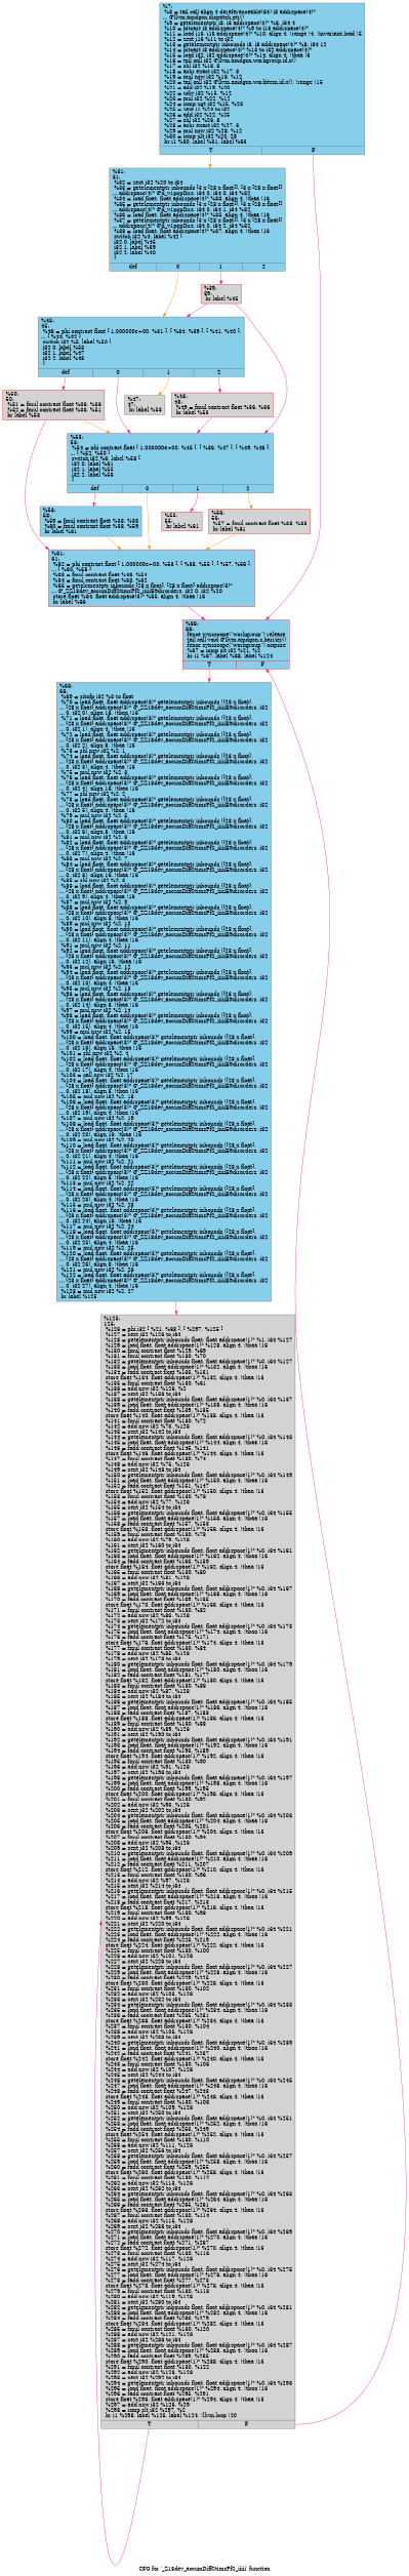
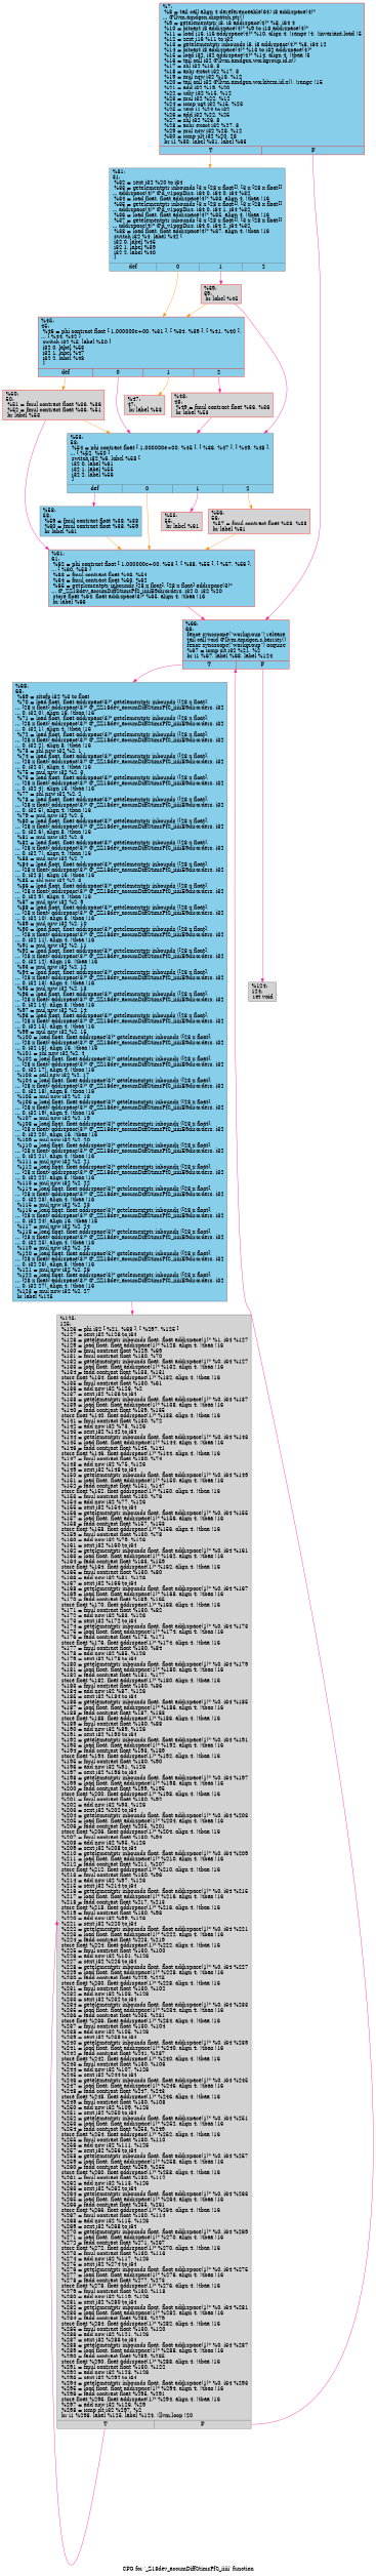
  digraph {
    label="CFG for '_Z18dev_accumDiffStimsPfS_iiiii' function"
    node [color=gray40 fillcolor=skyblue shape=record style=filled]
    edge [color=deeppink]
-   n1 [label="{%7:\l  %8 = tail call align 4 dereferenceable(64) i8 addrspace(4)*\l... @llvm.amdgcn.dispatch.ptr()\l  %9 = getelementptr i8, i8 addrspace(4)* %8, i64 4\l  %10 = bitcast i8 addrspace(4)* %9 to i16 addrspace(4)*\l  %11 = load i16, i16 addrspace(4)* %10, align 4, !range !4, !invariant.load !5\l  %12 = zext i16 %11 to i32\l  %13 = getelementptr inbounds i8, i8 addrspace(4)* %8, i64 12\l  %14 = bitcast i8 addrspace(4)* %13 to i32 addrspace(4)*\l  %15 = load i32, i32 addrspace(4)* %14, align 4, !tbaa !6\l  %16 = tail call i32 @llvm.amdgcn.workgroup.id.x()\l  %17 = shl i32 %16, 8\l  %18 = ashr exact i32 %17, 8\l  %19 = mul nsw i32 %18, %12\l  %20 = tail call i32 @llvm.amdgcn.workitem.id.x(), !range !15\l  %21 = add i32 %19, %20\l  %22 = udiv i32 %15, %12\l  %23 = mul i32 %22, %12\l  %24 = icmp ugt i32 %15, %23\l  %25 = zext i1 %24 to i32\l  %26 = add i32 %22, %25\l  %27 = shl i32 %26, 8\l  %28 = ashr exact i32 %27, 8\l  %29 = mul nsw i32 %28, %12\l  %30 = icmp ult i32 %20, 28\l  br i1 %30, label %31, label %66\l|{<s0>T|<s1>F}}"]
+   n1 [color=red label="{%7:\l  %8 = tail call align 4 dereferenceable(64) i8 addrspace(4)*\l... @llvm.amdgcn.dispatch.ptr()\l  %9 = getelementptr i8, i8 addrspace(4)* %8, i64 4\l  %10 = bitcast i8 addrspace(4)* %9 to i16 addrspace(4)*\l  %11 = load i16, i16 addrspace(4)* %10, align 4, !range !4, !invariant.load !5\l  %12 = zext i16 %11 to i32\l  %13 = getelementptr inbounds i8, i8 addrspace(4)* %8, i64 12\l  %14 = bitcast i8 addrspace(4)* %13 to i32 addrspace(4)*\l  %15 = load i32, i32 addrspace(4)* %14, align 4, !tbaa !6\l  %16 = tail call i32 @llvm.amdgcn.workgroup.id.x()\l  %17 = shl i32 %16, 8\l  %18 = ashr exact i32 %17, 8\l  %19 = mul nsw i32 %18, %12\l  %20 = tail call i32 @llvm.amdgcn.workitem.id.x(), !range !15\l  %21 = add i32 %19, %20\l  %22 = udiv i32 %15, %12\l  %23 = mul i32 %22, %12\l  %24 = icmp ugt i32 %15, %23\l  %25 = zext i1 %24 to i32\l  %26 = add i32 %22, %25\l  %27 = shl i32 %26, 8\l  %28 = ashr exact i32 %27, 8\l  %29 = mul nsw i32 %28, %12\l  %30 = icmp ult i32 %20, 28\l  br i1 %30, label %31, label %66\l|{<s0>T|<s1>F}}"]
    n2 [label="{%31:\l31:                                               \l  %32 = zext i32 %20 to i64\l  %33 = getelementptr inbounds [3 x [28 x float]], [3 x [28 x float]]\l... addrspace(4)* @d_v1popDirs, i64 0, i64 0, i64 %32\l  %34 = load float, float addrspace(4)* %33, align 4, !tbaa !16\l  %35 = getelementptr inbounds [3 x [28 x float]], [3 x [28 x float]]\l... addrspace(4)* @d_v1popDirs, i64 0, i64 1, i64 %32\l  %36 = load float, float addrspace(4)* %35, align 4, !tbaa !16\l  %37 = getelementptr inbounds [3 x [28 x float]], [3 x [28 x float]]\l... addrspace(4)* @d_v1popDirs, i64 0, i64 2, i64 %32\l  %38 = load float, float addrspace(4)* %37, align 4, !tbaa !16\l  switch i32 %4, label %42 [\l    i32 0, label %45\l    i32 1, label %39\l    i32 2, label %40\l  ]\l|{<s0>def|<s1>0|<s2>1|<s3>2}}"]
    n3 [color=red label="{%66:\l66:                                               \l  fence syncscope(\"workgroup\") release\l  tail call void @llvm.amdgcn.s.barrier()\l  fence syncscope(\"workgroup\") acquire\l  %67 = icmp slt i32 %21, %2\l  br i1 %67, label %68, label %124\l|{<s0>T|<s1>F}}"]
-   n4 [label="{%45:\l45:                                               \l  %46 = phi contract float [ 1.000000e+00, %31 ], [ %34, %39 ], [ %41, %40 ],\l... [ %44, %42 ]\l  switch i32 %5, label %50 [\l    i32 0, label %53\l    i32 1, label %47\l    i32 2, label %48\l  ]\l|{<s0>def|<s1>0|<s2>1|<s3>2}}"]
+   n4 [color=red label="{%45:\l45:                                               \l  %46 = phi contract float [ 1.000000e+00, %31 ], [ %34, %39 ], [ %41, %40 ],\l... [ %44, %42 ]\l  switch i32 %5, label %50 [\l    i32 0, label %53\l    i32 1, label %47\l    i32 2, label %48\l  ]\l|{<s0>def|<s1>0|<s2>1|<s3>2}}"]
    n5 [color=red fillcolor=lightgrey label="{%39:\l39:                                               \l  br label %45\l}"]
    n6 [label="{%68:\l68:                                               \l  %69 = sitofp i32 %3 to float\l  %70 = load float, float addrspace(3)* getelementptr inbounds ([28 x float],\l... [28 x float] addrspace(3)* @_ZZ18dev_accumDiffStimsPfS_iiiiiE9dirorders, i32\l... 0, i32 0), align 16, !tbaa !16\l  %71 = load float, float addrspace(3)* getelementptr inbounds ([28 x float],\l... [28 x float] addrspace(3)* @_ZZ18dev_accumDiffStimsPfS_iiiiiE9dirorders, i32\l... 0, i32 1), align 4, !tbaa !16\l  %72 = load float, float addrspace(3)* getelementptr inbounds ([28 x float],\l... [28 x float] addrspace(3)* @_ZZ18dev_accumDiffStimsPfS_iiiiiE9dirorders, i32\l... 0, i32 2), align 8, !tbaa !16\l  %73 = shl nsw i32 %2, 1\l  %74 = load float, float addrspace(3)* getelementptr inbounds ([28 x float],\l... [28 x float] addrspace(3)* @_ZZ18dev_accumDiffStimsPfS_iiiiiE9dirorders, i32\l... 0, i32 3), align 4, !tbaa !16\l  %75 = mul nsw i32 %2, 3\l  %76 = load float, float addrspace(3)* getelementptr inbounds ([28 x float],\l... [28 x float] addrspace(3)* @_ZZ18dev_accumDiffStimsPfS_iiiiiE9dirorders, i32\l... 0, i32 4), align 16, !tbaa !16\l  %77 = shl nsw i32 %2, 2\l  %78 = load float, float addrspace(3)* getelementptr inbounds ([28 x float],\l... [28 x float] addrspace(3)* @_ZZ18dev_accumDiffStimsPfS_iiiiiE9dirorders, i32\l... 0, i32 5), align 4, !tbaa !16\l  %79 = mul nsw i32 %2, 5\l  %80 = load float, float addrspace(3)* getelementptr inbounds ([28 x float],\l... [28 x float] addrspace(3)* @_ZZ18dev_accumDiffStimsPfS_iiiiiE9dirorders, i32\l... 0, i32 6), align 8, !tbaa !16\l  %81 = mul nsw i32 %2, 6\l  %82 = load float, float addrspace(3)* getelementptr inbounds ([28 x float],\l... [28 x float] addrspace(3)* @_ZZ18dev_accumDiffStimsPfS_iiiiiE9dirorders, i32\l... 0, i32 7), align 4, !tbaa !16\l  %83 = mul nsw i32 %2, 7\l  %84 = load float, float addrspace(3)* getelementptr inbounds ([28 x float],\l... [28 x float] addrspace(3)* @_ZZ18dev_accumDiffStimsPfS_iiiiiE9dirorders, i32\l... 0, i32 8), align 16, !tbaa !16\l  %85 = shl nsw i32 %2, 3\l  %86 = load float, float addrspace(3)* getelementptr inbounds ([28 x float],\l... [28 x float] addrspace(3)* @_ZZ18dev_accumDiffStimsPfS_iiiiiE9dirorders, i32\l... 0, i32 9), align 4, !tbaa !16\l  %87 = mul nsw i32 %2, 9\l  %88 = load float, float addrspace(3)* getelementptr inbounds ([28 x float],\l... [28 x float] addrspace(3)* @_ZZ18dev_accumDiffStimsPfS_iiiiiE9dirorders, i32\l... 0, i32 10), align 8, !tbaa !16\l  %89 = mul nsw i32 %2, 10\l  %90 = load float, float addrspace(3)* getelementptr inbounds ([28 x float],\l... [28 x float] addrspace(3)* @_ZZ18dev_accumDiffStimsPfS_iiiiiE9dirorders, i32\l... 0, i32 11), align 4, !tbaa !16\l  %91 = mul nsw i32 %2, 11\l  %92 = load float, float addrspace(3)* getelementptr inbounds ([28 x float],\l... [28 x float] addrspace(3)* @_ZZ18dev_accumDiffStimsPfS_iiiiiE9dirorders, i32\l... 0, i32 12), align 16, !tbaa !16\l  %93 = mul nsw i32 %2, 12\l  %94 = load float, float addrspace(3)* getelementptr inbounds ([28 x float],\l... [28 x float] addrspace(3)* @_ZZ18dev_accumDiffStimsPfS_iiiiiE9dirorders, i32\l... 0, i32 13), align 4, !tbaa !16\l  %95 = mul nsw i32 %2, 13\l  %96 = load float, float addrspace(3)* getelementptr inbounds ([28 x float],\l... [28 x float] addrspace(3)* @_ZZ18dev_accumDiffStimsPfS_iiiiiE9dirorders, i32\l... 0, i32 14), align 8, !tbaa !16\l  %97 = mul nsw i32 %2, 14\l  %98 = load float, float addrspace(3)* getelementptr inbounds ([28 x float],\l... [28 x float] addrspace(3)* @_ZZ18dev_accumDiffStimsPfS_iiiiiE9dirorders, i32\l... 0, i32 15), align 4, !tbaa !16\l  %99 = mul nsw i32 %2, 15\l  %100 = load float, float addrspace(3)* getelementptr inbounds ([28 x float],\l... [28 x float] addrspace(3)* @_ZZ18dev_accumDiffStimsPfS_iiiiiE9dirorders, i32\l... 0, i32 16), align 16, !tbaa !16\l  %101 = shl nsw i32 %2, 4\l  %102 = load float, float addrspace(3)* getelementptr inbounds ([28 x float],\l... [28 x float] addrspace(3)* @_ZZ18dev_accumDiffStimsPfS_iiiiiE9dirorders, i32\l... 0, i32 17), align 4, !tbaa !16\l  %103 = call nsw i32 %2, 17\l  %104 = load float, float addrspace(3)* getelementptr inbounds ([28 x float],\l... [28 x float] addrspace(3)* @_ZZ18dev_accumDiffStimsPfS_iiiiiE9dirorders, i32\l... 0, i32 18), align 8, !tbaa !16\l  %105 = mul nsw i32 %2, 18\l  %106 = load float, float addrspace(3)* getelementptr inbounds ([28 x float],\l... [28 x float] addrspace(3)* @_ZZ18dev_accumDiffStimsPfS_iiiiiE9dirorders, i32\l... 0, i32 19), align 4, !tbaa !16\l  %107 = mul nsw i32 %2, 19\l  %108 = load float, float addrspace(3)* getelementptr inbounds ([28 x float],\l... [28 x float] addrspace(3)* @_ZZ18dev_accumDiffStimsPfS_iiiiiE9dirorders, i32\l... 0, i32 20), align 16, !tbaa !16\l  %109 = mul nsw i32 %2, 20\l  %110 = load float, float addrspace(3)* getelementptr inbounds ([28 x float],\l... [28 x float] addrspace(3)* @_ZZ18dev_accumDiffStimsPfS_iiiiiE9dirorders, i32\l... 0, i32 21), align 4, !tbaa !16\l  %111 = mul nsw i32 %2, 21\l  %112 = load float, float addrspace(3)* getelementptr inbounds ([28 x float],\l... [28 x float] addrspace(3)* @_ZZ18dev_accumDiffStimsPfS_iiiiiE9dirorders, i32\l... 0, i32 22), align 8, !tbaa !16\l  %113 = mul nsw i32 %2, 22\l  %114 = load float, float addrspace(3)* getelementptr inbounds ([28 x float],\l... [28 x float] addrspace(3)* @_ZZ18dev_accumDiffStimsPfS_iiiiiE9dirorders, i32\l... 0, i32 23), align 4, !tbaa !16\l  %115 = mul nsw i32 %2, 23\l  %116 = load float, float addrspace(3)* getelementptr inbounds ([28 x float],\l... [28 x float] addrspace(3)* @_ZZ18dev_accumDiffStimsPfS_iiiiiE9dirorders, i32\l... 0, i32 24), align 16, !tbaa !16\l  %117 = mul nsw i32 %2, 24\l  %118 = load float, float addrspace(3)* getelementptr inbounds ([28 x float],\l... [28 x float] addrspace(3)* @_ZZ18dev_accumDiffStimsPfS_iiiiiE9dirorders, i32\l... 0, i32 25), align 4, !tbaa !16\l  %119 = mul nsw i32 %2, 25\l  %120 = load float, float addrspace(3)* getelementptr inbounds ([28 x float],\l... [28 x float] addrspace(3)* @_ZZ18dev_accumDiffStimsPfS_iiiiiE9dirorders, i32\l... 0, i32 26), align 8, !tbaa !16\l  %121 = mul nsw i32 %2, 26\l  %122 = load float, float addrspace(3)* getelementptr inbounds ([28 x float],\l... [28 x float] addrspace(3)* @_ZZ18dev_accumDiffStimsPfS_iiiiiE9dirorders, i32\l... 0, i32 27), align 4, !tbaa !16\l  %123 = mul nsw i32 %2, 27\l  br label %125\l}"]
+   n7 [fillcolor=lightgrey label="{%124:\l124:                                              \l  ret void\l}"]
    n8 [color=red fillcolor=lightgrey label="{%50:\l50:                                               \l  %51 = fmul contract float %36, %36\l  %52 = fmul contract float %36, %51\l  br label %53\l}"]
    n9 [label="{%53:\l53:                                               \l  %54 = phi contract float [ 1.000000e+00, %45 ], [ %36, %47 ], [ %49, %48 ],\l... [ %52, %50 ]\l  switch i32 %6, label %58 [\l    i32 0, label %61\l    i32 1, label %55\l    i32 2, label %56\l  ]\l|{<s0>def|<s1>0|<s2>1|<s3>2}}"]
-   n10 [fillcolor=lightgrey label="{%47:\l47:                                               \l  br label %53\l}"]
+   n10 [color=red fillcolor=lightgrey label="{%47:\l47:                                               \l  br label %53\l}"]
    n11 [color=red fillcolor=lightgrey label="{%48:\l48:                                               \l  %49 = fmul contract float %36, %36\l  br label %53\l}"]
    n12 [fillcolor=lightgrey label="{%125:\l125:                                              \l  %126 = phi i32 [ %21, %68 ], [ %297, %125 ]\l  %127 = sext i32 %126 to i64\l  %128 = getelementptr inbounds float, float addrspace(1)* %1, i64 %127\l  %129 = load float, float addrspace(1)* %128, align 4, !tbaa !16\l  %130 = fmul contract float %129, %69\l  %131 = fmul contract float %130, %70\l  %132 = getelementptr inbounds float, float addrspace(1)* %0, i64 %127\l  %133 = load float, float addrspace(1)* %132, align 4, !tbaa !16\l  %134 = fadd contract float %133, %131\l  store float %134, float addrspace(1)* %132, align 4, !tbaa !16\l  %135 = fmul contract float %130, %61\l  %136 = add nsw i32 %126, %2\l  %137 = sext i32 %136 to i64\l  %138 = getelementptr inbounds float, float addrspace(1)* %0, i64 %137\l  %139 = load float, float addrspace(1)* %138, align 4, !tbaa !16\l  %140 = fadd contract float %139, %135\l  store float %140, float addrspace(1)* %138, align 4, !tbaa !16\l  %141 = fmul contract float %130, %72\l  %142 = add nsw i32 %73, %126\l  %143 = sext i32 %142 to i64\l  %144 = getelementptr inbounds float, float addrspace(1)* %0, i64 %143\l  %145 = load float, float addrspace(1)* %144, align 4, !tbaa !16\l  %146 = fadd contract float %145, %141\l  store float %146, float addrspace(1)* %144, align 4, !tbaa !16\l  %147 = fmul contract float %130, %74\l  %148 = add nsw i32 %75, %126\l  %149 = sext i32 %148 to i64\l  %150 = getelementptr inbounds float, float addrspace(1)* %0, i64 %149\l  %151 = load float, float addrspace(1)* %150, align 4, !tbaa !16\l  %152 = fadd contract float %151, %147\l  store float %152, float addrspace(1)* %150, align 4, !tbaa !16\l  %153 = fmul contract float %130, %76\l  %154 = add nsw i32 %77, %126\l  %155 = sext i32 %154 to i64\l  %156 = getelementptr inbounds float, float addrspace(1)* %0, i64 %155\l  %157 = load float, float addrspace(1)* %156, align 4, !tbaa !16\l  %158 = fadd contract float %157, %153\l  store float %158, float addrspace(1)* %156, align 4, !tbaa !16\l  %159 = fmul contract float %130, %78\l  %160 = add nsw i32 %79, %126\l  %161 = sext i32 %160 to i64\l  %162 = getelementptr inbounds float, float addrspace(1)* %0, i64 %161\l  %163 = load float, float addrspace(1)* %162, align 4, !tbaa !16\l  %164 = fadd contract float %163, %159\l  store float %164, float addrspace(1)* %162, align 4, !tbaa !16\l  %165 = fmul contract float %130, %80\l  %166 = add nsw i32 %81, %126\l  %167 = sext i32 %166 to i64\l  %168 = getelementptr inbounds float, float addrspace(1)* %0, i64 %167\l  %169 = load float, float addrspace(1)* %168, align 4, !tbaa !16\l  %170 = fadd contract float %169, %165\l  store float %170, float addrspace(1)* %168, align 4, !tbaa !16\l  %171 = fmul contract float %130, %82\l  %172 = add nsw i32 %83, %126\l  %173 = sext i32 %172 to i64\l  %174 = getelementptr inbounds float, float addrspace(1)* %0, i64 %173\l  %175 = load float, float addrspace(1)* %174, align 4, !tbaa !16\l  %176 = fadd contract float %175, %171\l  store float %176, float addrspace(1)* %174, align 4, !tbaa !16\l  %177 = fmul contract float %130, %84\l  %178 = add nsw i32 %85, %126\l  %179 = sext i32 %178 to i64\l  %180 = getelementptr inbounds float, float addrspace(1)* %0, i64 %179\l  %181 = load float, float addrspace(1)* %180, align 4, !tbaa !16\l  %182 = fadd contract float %181, %177\l  store float %182, float addrspace(1)* %180, align 4, !tbaa !16\l  %183 = fmul contract float %130, %86\l  %184 = add nsw i32 %87, %126\l  %185 = sext i32 %184 to i64\l  %186 = getelementptr inbounds float, float addrspace(1)* %0, i64 %185\l  %187 = load float, float addrspace(1)* %186, align 4, !tbaa !16\l  %188 = fadd contract float %187, %183\l  store float %188, float addrspace(1)* %186, align 4, !tbaa !16\l  %189 = fmul contract float %130, %88\l  %190 = add nsw i32 %89, %126\l  %191 = sext i32 %190 to i64\l  %192 = getelementptr inbounds float, float addrspace(1)* %0, i64 %191\l  %193 = load float, float addrspace(1)* %192, align 4, !tbaa !16\l  %194 = fadd contract float %193, %189\l  store float %194, float addrspace(1)* %192, align 4, !tbaa !16\l  %195 = fmul contract float %130, %90\l  %196 = add nsw i32 %91, %126\l  %197 = sext i32 %196 to i64\l  %198 = getelementptr inbounds float, float addrspace(1)* %0, i64 %197\l  %199 = load float, float addrspace(1)* %198, align 4, !tbaa !16\l  %200 = fadd contract float %199, %195\l  store float %200, float addrspace(1)* %198, align 4, !tbaa !16\l  %201 = fmul contract float %130, %92\l  %202 = add nsw i32 %93, %126\l  %203 = sext i32 %202 to i64\l  %204 = getelementptr inbounds float, float addrspace(1)* %0, i64 %203\l  %205 = load float, float addrspace(1)* %204, align 4, !tbaa !16\l  %206 = fadd contract float %205, %201\l  store float %206, float addrspace(1)* %204, align 4, !tbaa !16\l  %207 = fmul contract float %130, %94\l  %208 = add nsw i32 %95, %126\l  %209 = sext i32 %208 to i64\l  %210 = getelementptr inbounds float, float addrspace(1)* %0, i64 %209\l  %211 = load float, float addrspace(1)* %210, align 4, !tbaa !16\l  %212 = fadd contract float %211, %207\l  store float %212, float addrspace(1)* %210, align 4, !tbaa !16\l  %213 = fmul contract float %130, %96\l  %214 = add nsw i32 %97, %126\l  %215 = sext i32 %214 to i64\l  %216 = getelementptr inbounds float, float addrspace(1)* %0, i64 %215\l  %217 = load float, float addrspace(1)* %216, align 4, !tbaa !16\l  %218 = fadd contract float %217, %213\l  store float %218, float addrspace(1)* %216, align 4, !tbaa !16\l  %219 = fmul contract float %130, %98\l  %220 = add nsw i32 %99, %126\l  %221 = sext i32 %220 to i64\l  %222 = getelementptr inbounds float, float addrspace(1)* %0, i64 %221\l  %223 = load float, float addrspace(1)* %222, align 4, !tbaa !16\l  %224 = fadd contract float %223, %219\l  store float %224, float addrspace(1)* %222, align 4, !tbaa !16\l  %225 = fmul contract float %130, %100\l  %226 = add nsw i32 %101, %126\l  %227 = sext i32 %226 to i64\l  %228 = getelementptr inbounds float, float addrspace(1)* %0, i64 %227\l  %229 = load float, float addrspace(1)* %228, align 4, !tbaa !16\l  %230 = fadd contract float %229, %225\l  store float %230, float addrspace(1)* %228, align 4, !tbaa !16\l  %231 = fmul contract float %130, %102\l  %232 = add nsw i32 %103, %126\l  %233 = sext i32 %232 to i64\l  %234 = getelementptr inbounds float, float addrspace(1)* %0, i64 %233\l  %235 = load float, float addrspace(1)* %234, align 4, !tbaa !16\l  %236 = fadd contract float %235, %231\l  store float %236, float addrspace(1)* %234, align 4, !tbaa !16\l  %237 = fmul contract float %130, %104\l  %238 = add nsw i32 %105, %126\l  %239 = sext i32 %238 to i64\l  %240 = getelementptr inbounds float, float addrspace(1)* %0, i64 %239\l  %241 = load float, float addrspace(1)* %240, align 4, !tbaa !16\l  %242 = fadd contract float %241, %237\l  store float %242, float addrspace(1)* %240, align 4, !tbaa !16\l  %243 = fmul contract float %130, %106\l  %244 = add nsw i32 %107, %126\l  %245 = sext i32 %244 to i64\l  %246 = getelementptr inbounds float, float addrspace(1)* %0, i64 %245\l  %247 = load float, float addrspace(1)* %246, align 4, !tbaa !16\l  %248 = fadd contract float %247, %243\l  store float %248, float addrspace(1)* %246, align 4, !tbaa !16\l  %249 = fmul contract float %130, %108\l  %250 = add nsw i32 %109, %126\l  %251 = sext i32 %250 to i64\l  %252 = getelementptr inbounds float, float addrspace(1)* %0, i64 %251\l  %253 = load float, float addrspace(1)* %252, align 4, !tbaa !16\l  %254 = fadd contract float %253, %249\l  store float %254, float addrspace(1)* %252, align 4, !tbaa !16\l  %255 = fmul contract float %130, %110\l  %256 = add nsw i32 %111, %126\l  %257 = sext i32 %256 to i64\l  %258 = getelementptr inbounds float, float addrspace(1)* %0, i64 %257\l  %259 = load float, float addrspace(1)* %258, align 4, !tbaa !16\l  %260 = fadd contract float %259, %255\l  store float %260, float addrspace(1)* %258, align 4, !tbaa !16\l  %261 = fmul contract float %130, %112\l  %262 = add nsw i32 %113, %126\l  %263 = sext i32 %262 to i64\l  %264 = getelementptr inbounds float, float addrspace(1)* %0, i64 %263\l  %265 = load float, float addrspace(1)* %264, align 4, !tbaa !16\l  %266 = fadd contract float %265, %261\l  store float %266, float addrspace(1)* %264, align 4, !tbaa !16\l  %267 = fmul contract float %130, %114\l  %268 = add nsw i32 %115, %126\l  %269 = sext i32 %268 to i64\l  %270 = getelementptr inbounds float, float addrspace(1)* %0, i64 %269\l  %271 = load float, float addrspace(1)* %270, align 4, !tbaa !16\l  %272 = fadd contract float %271, %267\l  store float %272, float addrspace(1)* %270, align 4, !tbaa !16\l  %273 = fmul contract float %130, %116\l  %274 = add nsw i32 %117, %126\l  %275 = sext i32 %274 to i64\l  %276 = getelementptr inbounds float, float addrspace(1)* %0, i64 %275\l  %277 = load float, float addrspace(1)* %276, align 4, !tbaa !16\l  %278 = fadd contract float %277, %273\l  store float %278, float addrspace(1)* %276, align 4, !tbaa !16\l  %279 = fmul contract float %130, %118\l  %280 = add nsw i32 %119, %126\l  %281 = sext i32 %280 to i64\l  %282 = getelementptr inbounds float, float addrspace(1)* %0, i64 %281\l  %283 = load float, float addrspace(1)* %282, align 4, !tbaa !16\l  %284 = fadd contract float %283, %279\l  store float %284, float addrspace(1)* %282, align 4, !tbaa !16\l  %285 = fmul contract float %130, %120\l  %286 = add nsw i32 %121, %126\l  %287 = sext i32 %286 to i64\l  %288 = getelementptr inbounds float, float addrspace(1)* %0, i64 %287\l  %289 = load float, float addrspace(1)* %288, align 4, !tbaa !16\l  %290 = fadd contract float %289, %285\l  store float %290, float addrspace(1)* %288, align 4, !tbaa !16\l  %291 = fmul contract float %130, %122\l  %292 = add nsw i32 %123, %126\l  %293 = sext i32 %292 to i64\l  %294 = getelementptr inbounds float, float addrspace(1)* %0, i64 %293\l  %295 = load float, float addrspace(1)* %294, align 4, !tbaa !16\l  %296 = fadd contract float %295, %291\l  store float %296, float addrspace(1)* %294, align 4, !tbaa !16\l  %297 = add nsw i32 %126, %29\l  %298 = icmp slt i32 %297, %2\l  br i1 %298, label %125, label %124, !llvm.loop !20\l|{<s0>T|<s1>F}}"]
    n13 [color=red label="{%61:\l61:                                               \l  %62 = phi contract float [ 1.000000e+00, %53 ], [ %38, %55 ], [ %57, %56 ],\l... [ %60, %58 ]\l  %63 = fmul contract float %46, %54\l  %64 = fmul contract float %63, %62\l  %65 = getelementptr inbounds [28 x float], [28 x float] addrspace(3)*\l... @_ZZ18dev_accumDiffStimsPfS_iiiiiE9dirorders, i32 0, i32 %20\l  store float %64, float addrspace(3)* %65, align 4, !tbaa !16\l  br label %66\l}"]
    n14 [label="{%58:\l58:                                               \l  %59 = fmul contract float %38, %38\l  %60 = fmul contract float %38, %59\l  br label %61\l}"]
    n15 [color=red fillcolor=lightgrey label="{%55:\l55:                                               \l  br label %61\l}"]
    n16 [color=red fillcolor=lightgrey label="{%56:\l56:                                               \l  %57 = fmul contract float %38, %38\l  br label %61\l}"]
    n1 -> n2 [color=darkorange tailport=s0]
    n1 -> n3 [tailport=s1]
    n2 -> n4 [color=darkorange tailport=s1]
    n2 -> n5 [tailport=s2]
    n3 -> n6 [tailport=s0]
-   n4 -> n8 [tailport=s0]
+   n3 -> n7 [tailport=s1]
+   n4 -> n8 [color=darkorange tailport=s0]
    n4 -> n9 [tailport=s1]
    n4 -> n10 [color=darkorange tailport=s2]
    n4 -> n11 [tailport=s3]
-   n5 -> n4
+   n5 -> n4 [color=darkorange]
    n5 -> n9
    n6 -> n12
    n8 -> n9 [color=darkorange]
    n8 -> n13
    n9 -> n13 [color=darkorange tailport=s1]
    n9 -> n14 [tailport=s0]
    n9 -> n15 [tailport=s2]
    n9 -> n16 [color=darkorange tailport=s3]
    n11 -> n9
    n12 -> n3 [tailport=s1]
    n12 -> n12 [tailport=s0]
    n13 -> n3
    n14 -> n13 [color=darkorange]
    n16 -> n13 [color=darkorange]
  }
